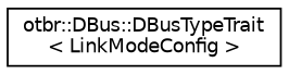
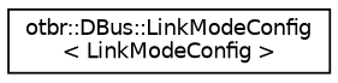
  digraph {
    rankdir=LR
-   n1 [color=black fillcolor=white fontname=Helvetica fontsize=10 height=0.2 label="otbr::DBus::DBusTypeTrait\l\< LinkModeConfig \>" shape=record style=filled width=0.4]
+   n1 [color=black fillcolor=white fontname=Helvetica fontsize=10 height=0.2 label="otbr::DBus::LinkModeConfig\l\< LinkModeConfig \>" shape=record style=filled width=0.4]
  }
